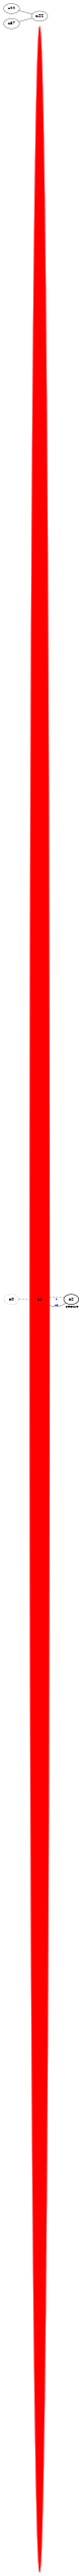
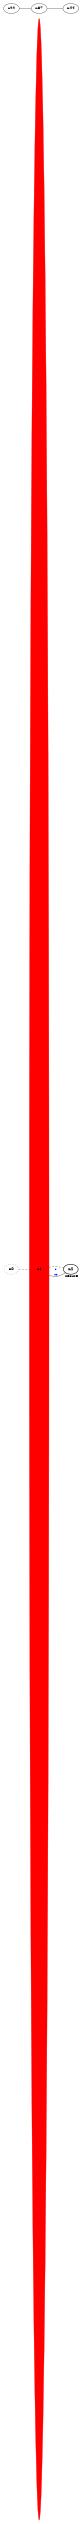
  graph {
    fontcolor=blue
    rankdir=LR
    n0 [fillcolor="#123456" style=dotted]
    n1 [color=red height=127 style=filled width=1]
    n2 [style=bold xlabel=secure]
    n22
    n44
    n33 [label=n37]
    n0 -- n1 [style=dashed]
    n1 -- n2 [style=dashed]
    n1 -- n2 [fontcolor=blue fontsize=9 label="d\n\l\G" ontname="comic sans"]
-   n22 -- n44
+   n22 -- n33
    n33 -- n44
  }
